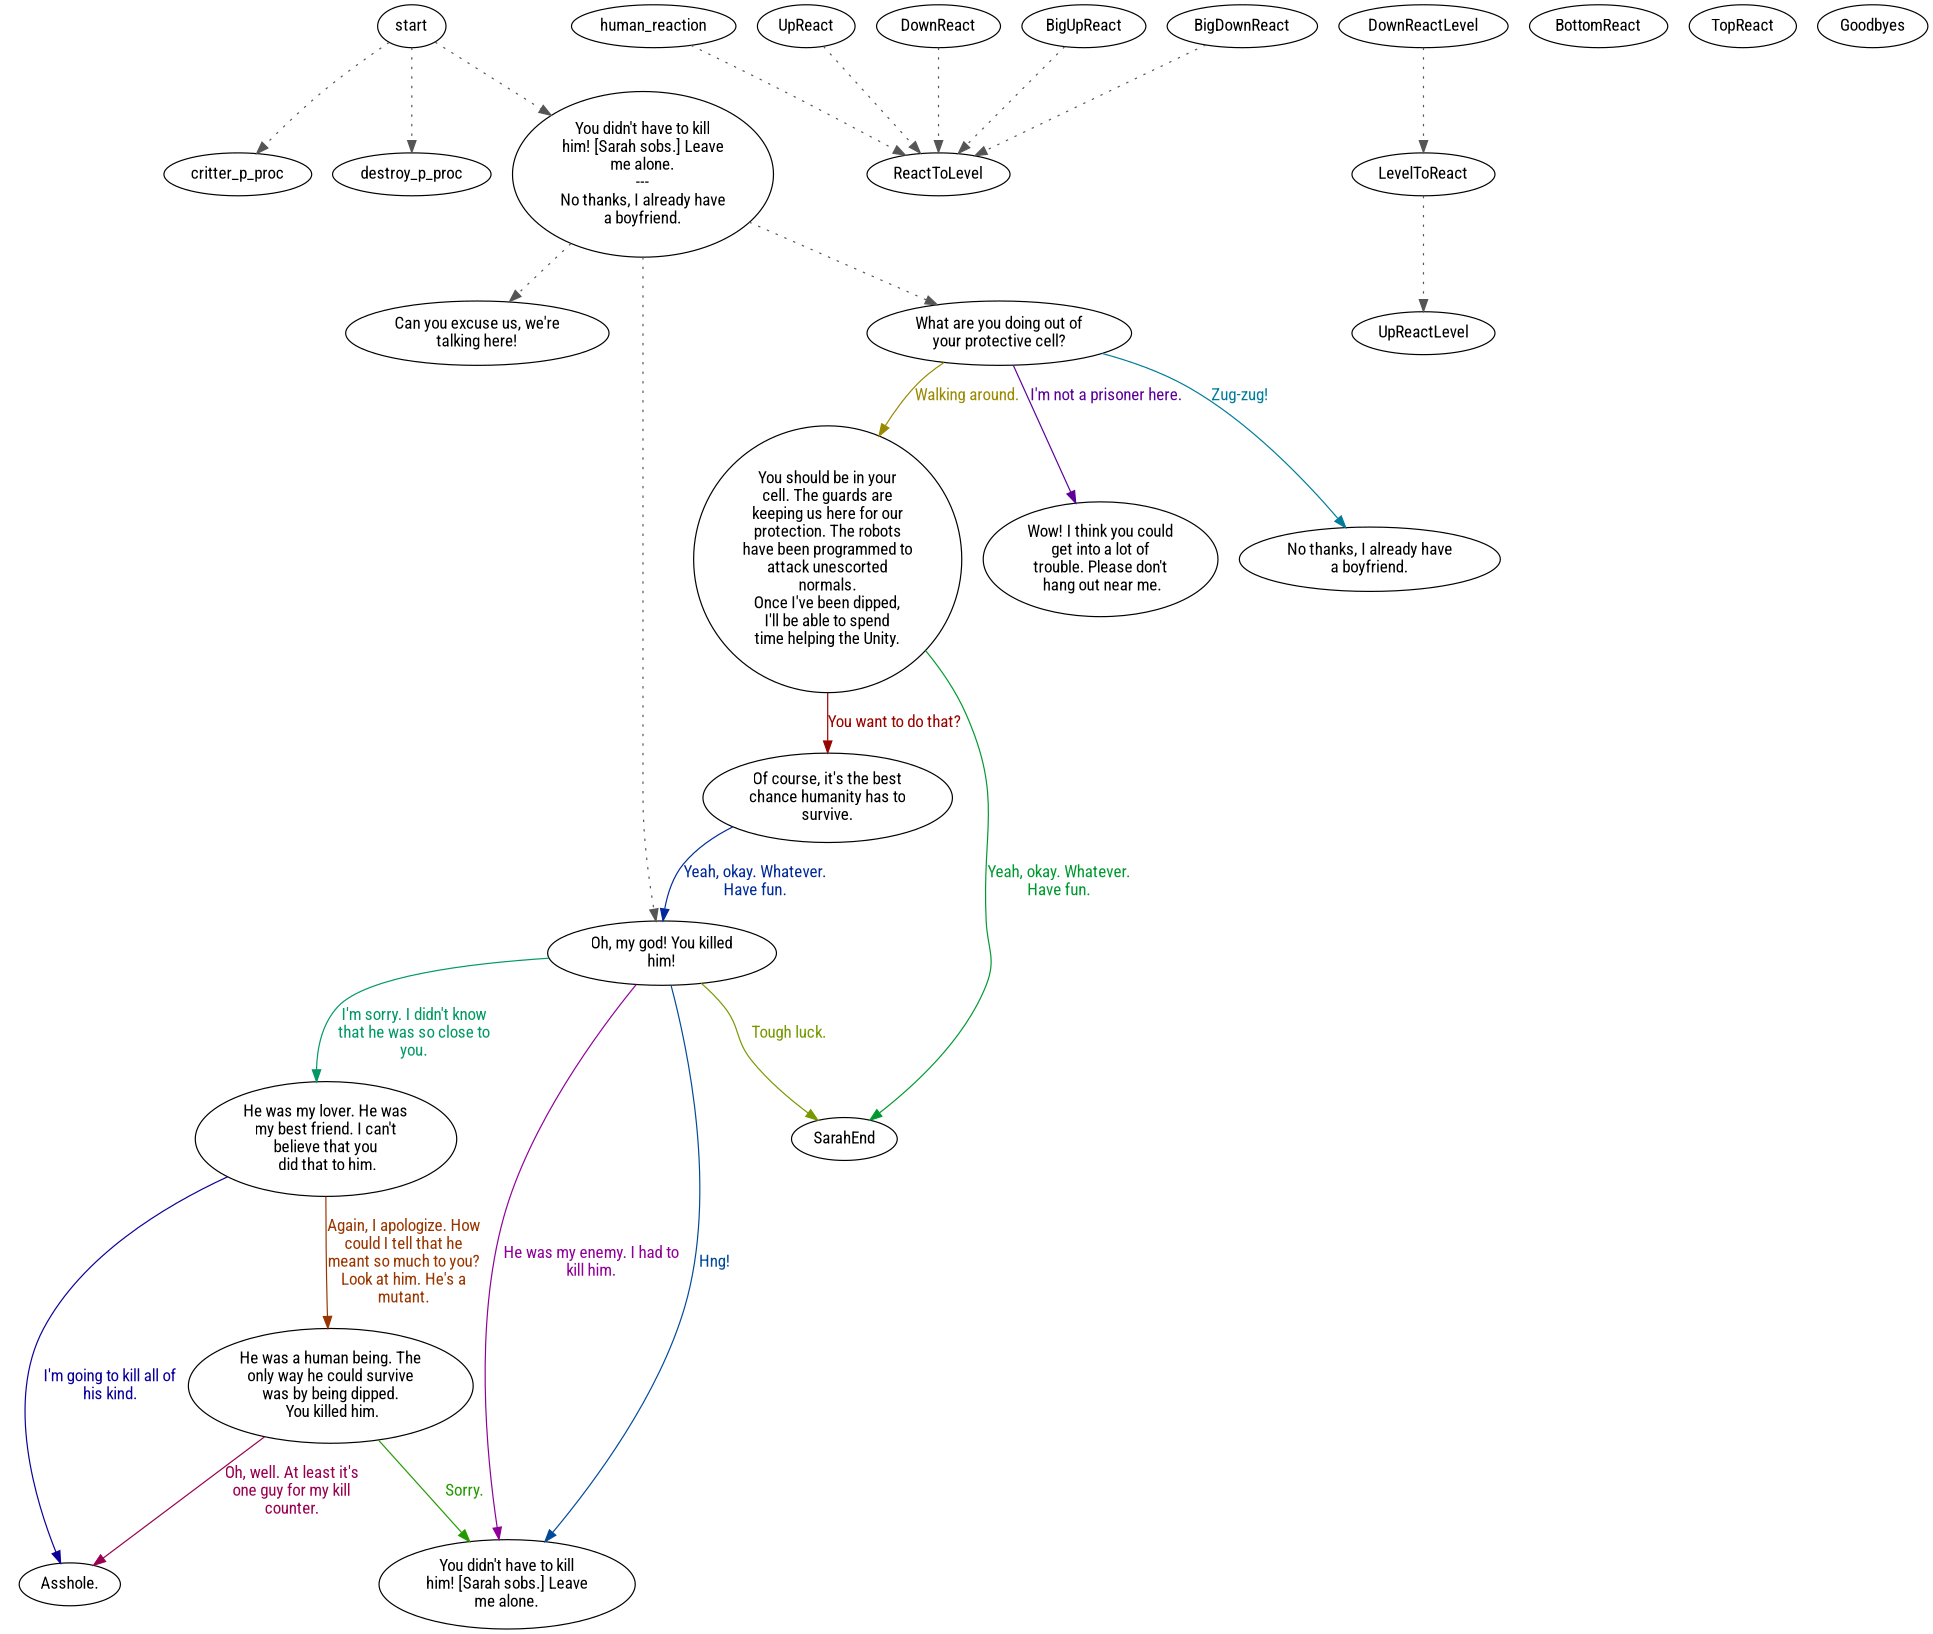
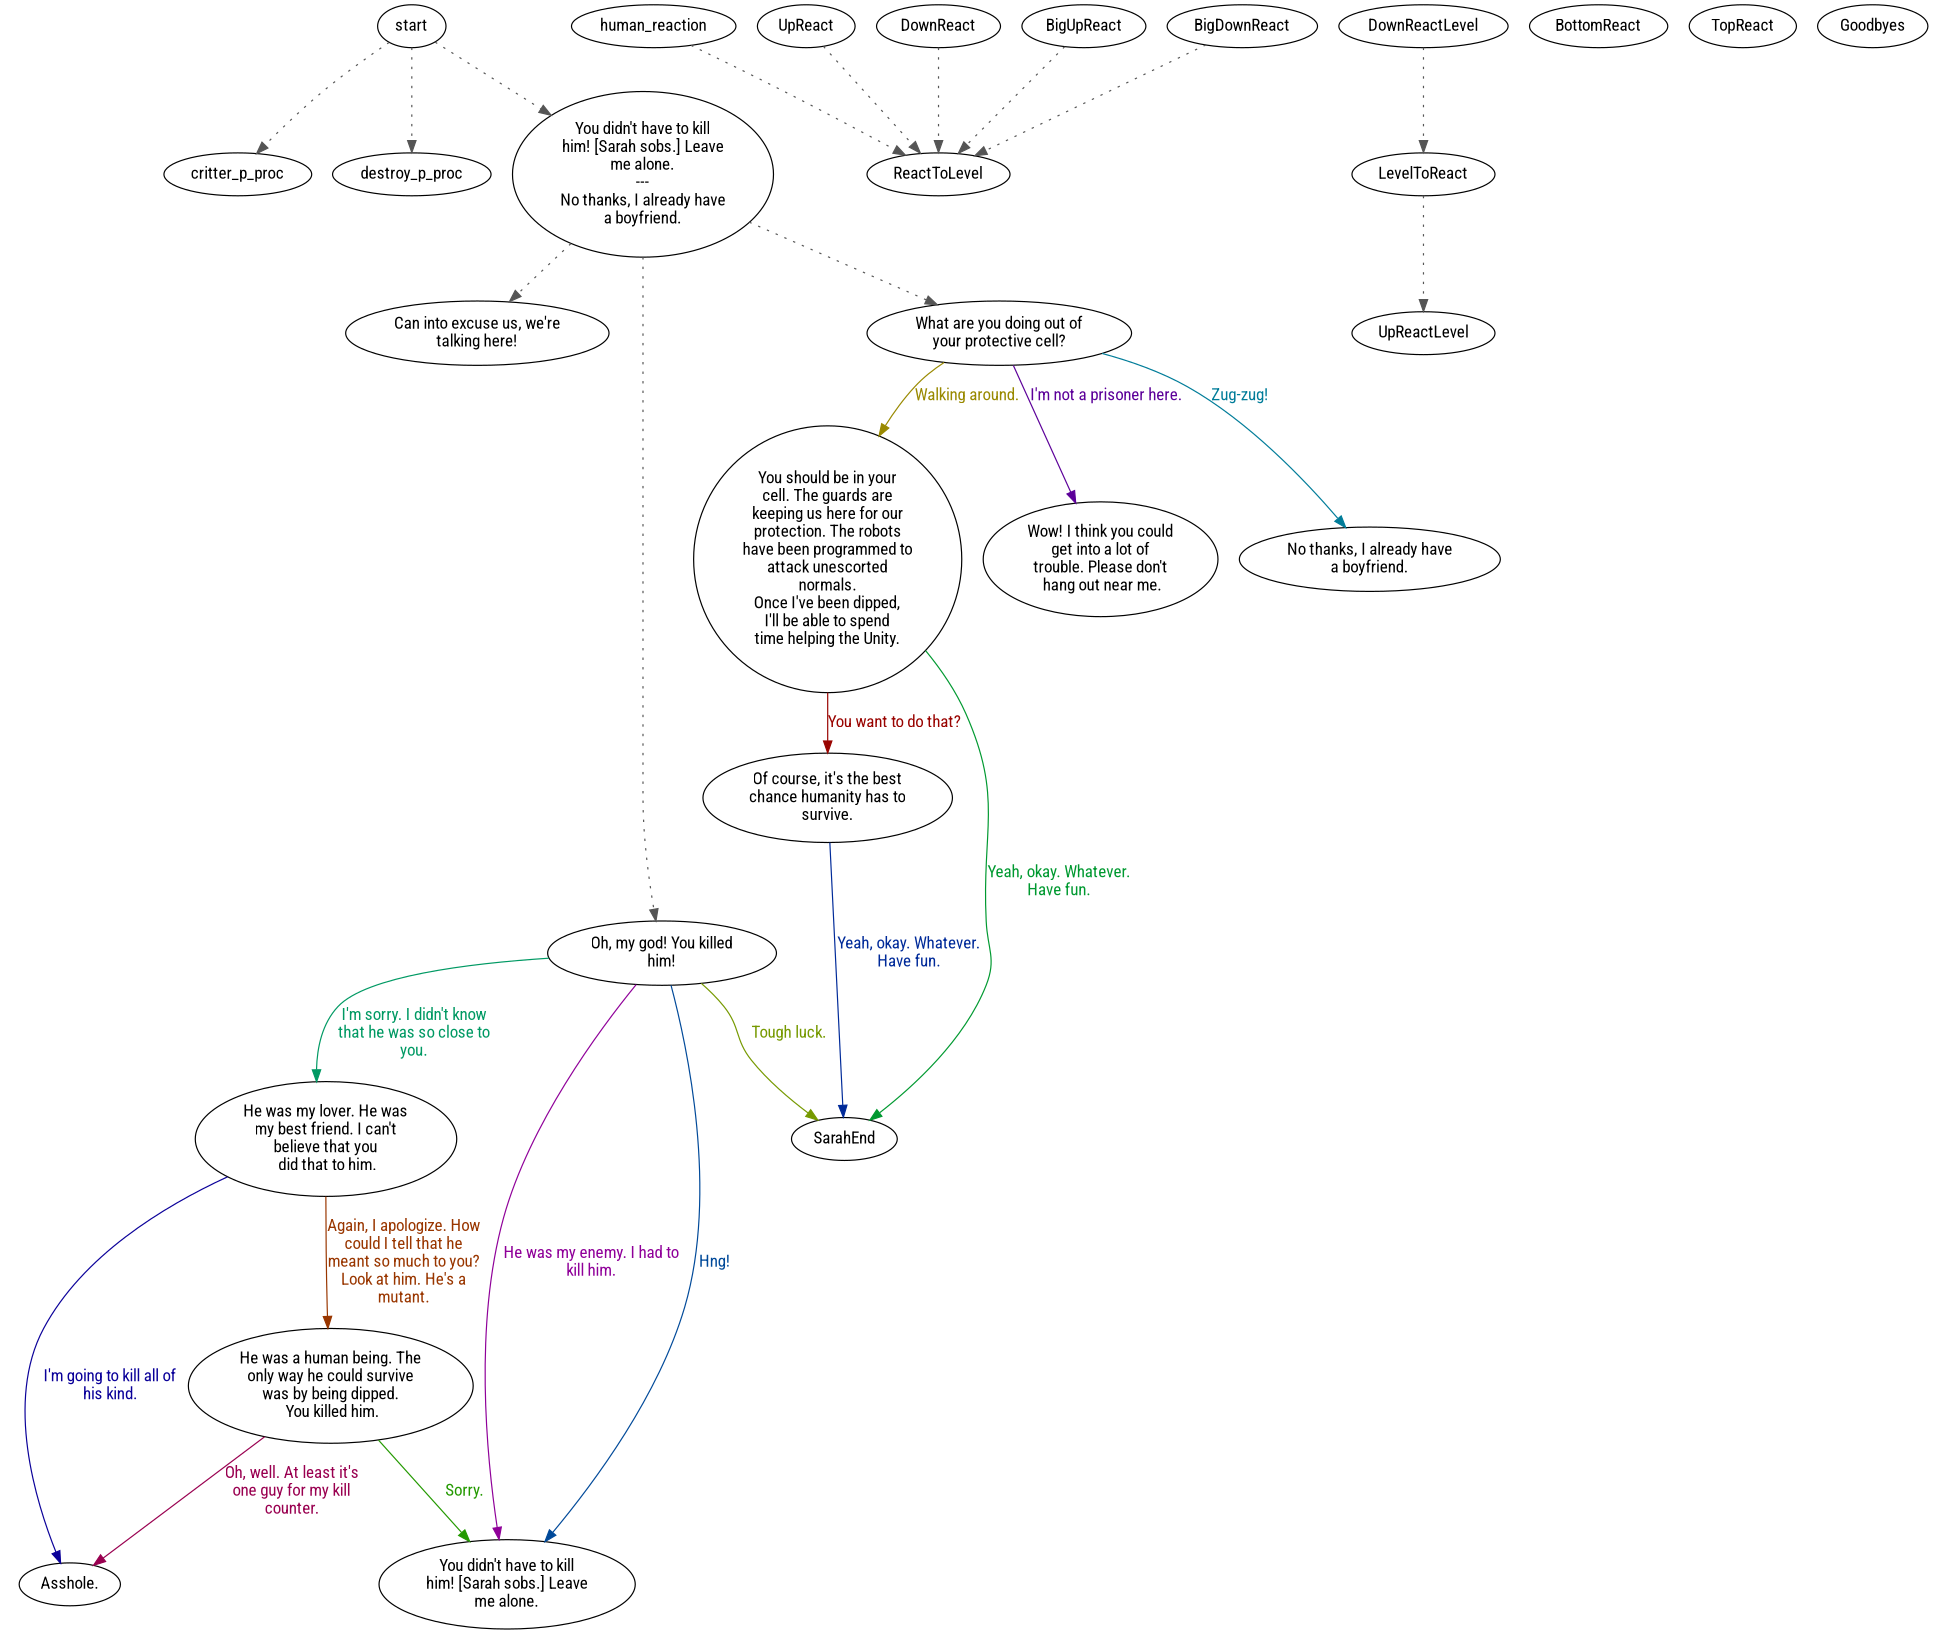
  digraph {
    fontname="Roboto Condensed"
    node [color="#000000" fillcolor="#FFFFFF" fontname="Roboto Condensed" style=filled]
    edge [color="#555555" fontname="Roboto Condensed"]
    start
    critter_p_proc
    destroy_p_proc
    n4 [label="You didn't have to kill\nhim! [Sarah sobs.] Leave\nme alone.\n---\nNo thanks, I already have\na boyfriend."]
-   n5 [label="Can you excuse us, we're\ntalking here!"]
+   n5 [label="Can into excuse us, we're\ntalking here!"]
    n6 [label="Oh, my god! You killed\nhim!"]
    n7 [label="What are you doing out of\nyour protective cell?"]
    n8 [label="You didn't have to kill\nhim! [Sarah sobs.] Leave\nme alone."]
    SarahEnd
    n10 [label="He was my lover. He was\nmy best friend. I can't\nbelieve that you\n did that to him."]
    n11 [label="No thanks, I already have\na boyfriend."]
    n12 [label="You should be in your\ncell. The guards are\nkeeping us here for our\nprotection. The robots\nhave been programmed to\nattack unescorted\nnormals.\nOnce I've been dipped,\nI'll be able to spend\ntime helping the Unity."]
    n13 [label="Wow! I think you could\nget into a lot of\ntrouble. Please don't\n hang out near me."]
    n14 [label="He was a human being. The\nonly way he could survive\nwas by being dipped.\n You killed him."]
    n15 [label="Asshole."]
    n16 [label="Of course, it's the best\nchance humanity has to\nsurvive."]
    n17 [label=human_reaction]
    ReactToLevel
    LevelToReact
    UpReactLevel
    UpReact
    DownReact
    BottomReact
    TopReact
    BigUpReact
    BigDownReact
    DownReactLevel
    Goodbyes
    start -> critter_p_proc [style=dotted]
    start -> destroy_p_proc [style=dotted]
    start -> n4 [style=dotted]
    n4 -> n5 [style=dotted]
    n4 -> n6 [style=dotted]
    n4 -> n7 [style=dotted]
    n6 -> n8 [color="#004999" fontcolor="#004999" label="Hng!"]
    n6 -> n8 [color="#8F0099" fontcolor="#8F0099" label="He was my enemy. I had to\nkill him."]
    n6 -> SarahEnd [color="#769900" fontcolor="#769900" label="Tough luck."]
    n6 -> n10 [color="#009963" fontcolor="#009963" label="I'm sorry. I didn't know\nthat he was so close to\nyou."]
    n7 -> n11 [color="#007C99" fontcolor="#007C99" label="Zug-zug!"]
    n7 -> n12 [color="#998900" fontcolor="#998900" label="Walking around."]
    n7 -> n13 [color="#5C0099" fontcolor="#5C0099" label="I'm not a prisoner here."]
    n10 -> n14 [color="#993600" fontcolor="#993600" label="Again, I apologize. How\ncould I tell that he\nmeant so much to you?\nLook at him. He's a\nmutant."]
    n10 -> n15 [color="#0A0099" fontcolor="#0A0099" label="I'm going to kill all of\nhis kind."]
    n12 -> SarahEnd [color="#009930" fontcolor="#009930" label="Yeah, okay. Whatever.\nHave fun."]
    n12 -> n16 [color="#990300" fontcolor="#990300" label="You want to do that?"]
    n14 -> n8 [color="#239900" fontcolor="#239900" label="Sorry."]
    n14 -> n15 [color="#990050" fontcolor="#990050" label="Oh, well. At least it's\none guy for my kill\ncounter."]
-   n16 -> n6 [color="#002A99" fontcolor="#002A99" label="Yeah, okay. Whatever.\nHave fun."]
+   n16 -> SarahEnd [color="#002A99" fontcolor="#002A99" label="Yeah, okay. Whatever.\nHave fun."]
    n17 -> ReactToLevel [style=dotted]
    LevelToReact -> UpReactLevel [style=dotted]
    UpReact -> ReactToLevel [style=dotted]
    DownReact -> ReactToLevel [style=dotted]
    BigUpReact -> ReactToLevel [style=dotted]
    BigDownReact -> ReactToLevel [style=dotted]
    DownReactLevel -> LevelToReact [style=dotted]
  }
